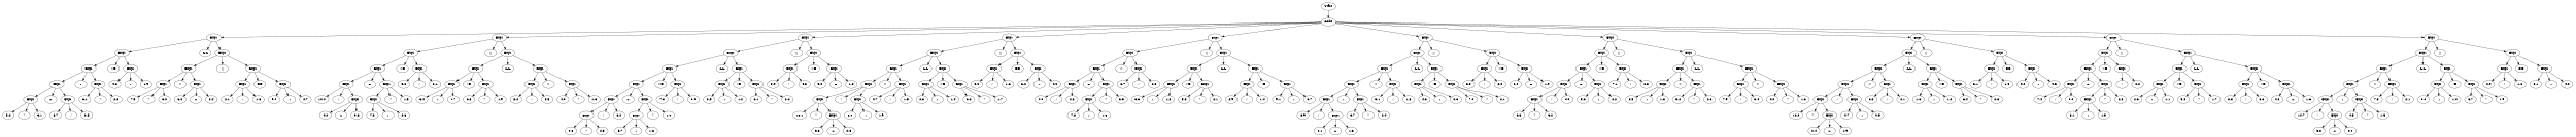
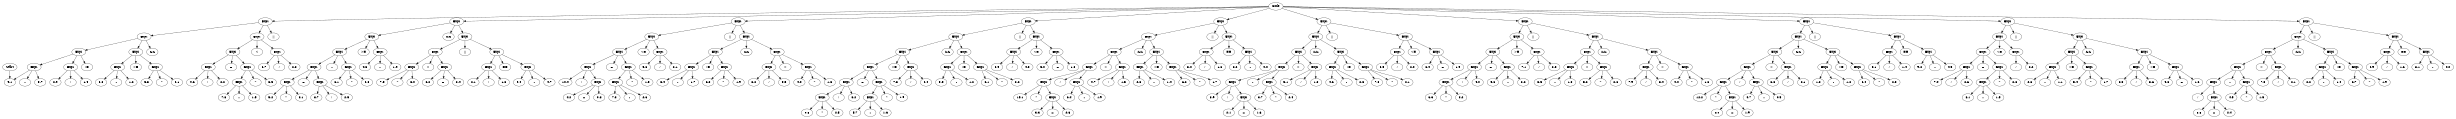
  digraph {
    n1 [label=Start]
    n2 [label=Code]
    n3 [label=Expr]
    n4 [label=Expr]
    n5 [label=Expr]
    n6 [label=Expr]
    n7 [label=Expr]
    n8 [label=Expr]
    n9 [label=Expr]
    n10 [label=Expr]
    n11 [label=Expr]
    n12 [label=Expr]
    n13 [label=Expr]
    n14 [label="&&"]
    n15 [label=Expr]
    n16 [label=Expr]
    n17 [label="||"]
    n18 [label=Expr]
    n19 [label=Expr]
    n20 [label="||"]
    n21 [label=Expr]
    n22 [label=Expr]
    n23 [label="||"]
    n24 [label=Expr]
    n25 [label=Expr]
    n26 [label="||"]
    n27 [label=Expr]
    n28 [label=Expr]
    n29 [label="||"]
    n30 [label=Expr]
    n31 [label=Expr]
    n32 [label="||"]
    n33 [label=Expr]
    n34 [label=Expr]
    n35 [label="||"]
    n36 [label=Expr]
    n37 [label=Expr]
    n38 [label="||"]
    n39 [label=Expr]
    n40 [label=Expr]
    n41 [label="||"]
    n42 [label=Expr]
    n43 [label=Expr]
    n44 [label=">="]
    n45 [label=Expr]
    n46 [label=Expr]
    n47 [label="||"]
    n48 [label=Expr]
    n49 [label=Expr]
    n50 [label="<="]
    n51 [label=Expr]
    n52 [label=Expr]
    n53 [label="&&"]
    n54 [label=Expr]
    n55 [label=Expr]
    n56 [label="&&"]
    n57 [label=Expr]
    n58 [label=Expr]
    n59 [label="<="]
    n60 [label=Expr]
    n61 [label=Expr]
    n62 [label="&&"]
    n63 [label=Expr]
    n64 [label=Expr]
    n65 [label="=="]
    n66 [label=Expr]
    n67 [label=Expr]
    n68 [label="<"]
    n69 [label=Expr]
    n70 [label=Expr]
    n71 [label="&&"]
    n72 [label=Expr]
    n73 [label=Expr]
    n74 [label="&&"]
    n75 [label=Expr]
    n76 [label=Expr]
    n77 [label="<="]
    n78 [label=Expr]
    n79 [label=Expr]
    n80 [label=">="]
    n81 [label=Expr]
    n82 [label=Expr]
    n83 [label="&&"]
    n84 [label=Expr]
    n85 [label=Expr]
    n86 [label="&&"]
    n87 [label=Expr]
    n88 [label=Expr]
    n89 [label="=="]
    n90 [label=Expr]
    n91 [label=Expr]
    n92 [label="<="]
    n93 [label=Expr]
    n94 [label=Expr]
    n95 [label="&&"]
    n96 [label=Expr]
    n97 [label=Expr]
    n98 [label="&&"]
    n99 [label=Expr]
    n100 [label=Expr]
    n101 [label="=="]
    n102 [label=Expr]
    n103 [label=Expr]
    n104 [label="-"]
    n105 [label=Expr]
    n106 [label=4.3]
    n107 [label="-"]
    n108 [label=1.9]
    n109 [label=Expr]
    n110 [label="<"]
    n111 [label=Expr]
    n112 [label=Expr]
    n113 [label="=="]
    n114 [label=Expr]
    n115 [label=Expr]
    n116 [label="+"]
    n117 [label=Expr]
    n118 [label=6.1]
    n119 [label="*"]
    n120 [label=2.8]
    n121 [label=5.2]
    n122 [label="*"]
    n123 [label=3.1]
    n124 [label=8.7]
    n125 [label="/"]
    n126 [label=2.5]
    n127 [label=7.5]
    n128 [label="*"]
    n129 [label=3.0]
    n130 [label=6.2]
    n131 [label="+"]
    n132 [label=2.4]
    n133 [label=2.1]
    n134 [label="/"]
    n135 [label=1.8]
    n136 [label=9.4]
    n137 [label="-"]
    n138 [label=4.7]
    n139 [label=Expr]
    n140 [label="+"]
    n141 [label=Expr]
    n142 [label=5.6]
    n143 [label="/"]
    n144 [label=2.1]
    n145 [label=Expr]
    n146 [label="!="]
    n147 [label=Expr]
    n148 [label=Expr]
    n149 [label=">"]
    n150 [label=Expr]
    n151 [label=10.4]
    n152 [label="/"]
    n153 [label=Expr]
    n154 [label=Expr]
    n155 [label="*"]
    n156 [label=1.5]
    n157 [label=4.2]
    n158 [label="+"]
    n159 [label=0.8]
    n160 [label=7.3]
    n161 [label="-"]
    n162 [label=2.6]
    n163 [label=3.4]
    n164 [label="-"]
    n165 [label=1.7]
    n166 [label=6.8]
    n167 [label="*"]
    n168 [label=1.9]
    n169 [label=8.2]
    n170 [label="/"]
    n171 [label=3.5]
    n172 [label=4.0]
    n173 [label="*"]
    n174 [label=1.3]
    n175 [label=Expr]
    n176 [label=">="]
    n177 [label=Expr]
    n178 [label=Expr]
    n179 [label="!="]
    n180 [label=Expr]
    n181 [label=8.9]
    n182 [label="/"]
    n183 [label=4.3]
    n184 [label=5.0]
    n185 [label="+"]
    n186 [label=1.8]
    n187 [label=Expr]
    n188 [label="+"]
    n189 [label=Expr]
    n190 [label=7.3]
    n191 [label="/"]
    n192 [label=2.4]
    n193 [label=3.5]
    n194 [label="-"]
    n195 [label=1.2]
    n196 [label=6.1]
    n197 [label="*"]
    n198 [label=2.2]
    n199 [label=Expr]
    n200 [label="/"]
    n201 [label=3.2]
    n202 [label=Expr]
    n203 [label="*"]
    n204 [label=1.9]
    n205 [label=9.8]
    n206 [label="*"]
    n207 [label=2.5]
    n208 [label=5.7]
    n209 [label="-"]
    n210 [label=1.6]
    n211 [label=Expr]
    n212 [label=">"]
    n213 [label=Expr]
    n214 [label=Expr]
    n215 [label="<="]
    n216 [label=Expr]
    n217 [label=3.0]
    n218 [label="/"]
    n219 [label=1.6]
    n220 [label=8.2]
    n221 [label="-"]
    n222 [label=4.0]
    n223 [label=Expr]
    n224 [label="/"]
    n225 [label=Expr]
    n226 [label=4.7]
    n227 [label="/"]
    n228 [label=1.5]
    n229 [label=2.8]
    n230 [label="-"]
    n231 [label=1.4]
    n232 [label=6.2]
    n233 [label="*"]
    n234 [label=1.7]
    n235 [label=15.1]
    n236 [label="*"]
    n237 [label=Expr]
    n238 [label=6.4]
    n239 [label="-"]
    n240 [label=1.9]
    n241 [label=3.3]
    n242 [label="+"]
    n243 [label=2.6]
    n244 [label=Expr]
    n245 [label="+"]
    n246 [label=Expr]
    n247 [label=6.7]
    n248 [label="/"]
    n249 [label=2.8]
    n250 [label=Expr]
    n251 [label=">="]
    n252 [label=Expr]
    n253 [label=Expr]
    n254 [label="!="]
    n255 [label=Expr]
    n256 [label=4.6]
    n257 [label="/"]
    n258 [label=2.2]
    n259 [label=Expr]
    n260 [label="*"]
    n261 [label=3.5]
    n262 [label=7.8]
    n263 [label="-"]
    n264 [label=1.5]
    n265 [label=3.6]
    n266 [label="-"]
    n267 [label=1.2]
    n268 [label=5.3]
    n269 [label="*"]
    n270 [label=2.1]
    n271 [label=2.9]
    n272 [label="/"]
    n273 [label=1.4]
    n274 [label=9.1]
    n275 [label="-"]
    n276 [label=3.7]
    n277 [label=Expr]
    n278 [label=">"]
    n279 [label=Expr]
    n280 [label=Expr]
    n281 [label="!="]
    n282 [label=Expr]
    n283 [label=3.5]
    n284 [label="/"]
    n285 [label=2.0]
    n286 [label=6.4]
    n287 [label="+"]
    n288 [label=1.9]
    n289 [label=Expr]
    n290 [label="-"]
    n291 [label=Expr]
    n292 [label=5.1]
    n293 [label="/"]
    n294 [label=1.8]
    n295 [label=4.6]
    n296 [label="-"]
    n297 [label=2.3]
    n298 [label=7.8]
    n299 [label="*"]
    n300 [label=2.1]
    n301 [label=8.9]
    n302 [label="/"]
    n303 [label=Expr]
    n304 [label=3.7]
    n305 [label="*"]
    n306 [label=2.4]
    n307 [label=2.1]
    n308 [label="+"]
    n309 [label=1.6]
    n310 [label=Expr]
    n311 [label="+"]
    n312 [label=Expr]
    n313 [label=7.1]
    n314 [label="/"]
    n315 [label=2.3]
    n316 [label=Expr]
    n317 [label="<"]
    n318 [label=Expr]
    n319 [label=Expr]
    n320 [label=">"]
    n321 [label=Expr]
    n322 [label=Expr]
    n323 [label="/"]
    n324 [label=4.0]
    n325 [label=5.6]
    n326 [label="-"]
    n327 [label=2.2]
    n328 [label=6.3]
    n329 [label="*"]
    n330 [label=3.2]
    n331 [label=3.5]
    n332 [label="-"]
    n333 [label=1.8]
    n334 [label=5.2]
    n335 [label="*"]
    n336 [label=2.6]
    n337 [label=7.9]
    n338 [label="/"]
    n339 [label=3.4]
    n340 [label=4.0]
    n341 [label="*"]
    n342 [label=1.6]
    n343 [label=Expr]
    n344 [label=">"]
    n345 [label=Expr]
    n346 [label=Expr]
    n347 [label="<="]
    n348 [label=Expr]
    n349 [label=3.1]
    n350 [label="/"]
    n351 [label=1.4]
    n352 [label=9.2]
    n353 [label="-"]
    n354 [label=4.5]
    n355 [label=Expr]
    n356 [label="/"]
    n357 [label=Expr]
    n358 [label=6.8]
    n359 [label="/"]
    n360 [label=2.1]
    n361 [label=1.8]
    n362 [label="-"]
    n363 [label=1.2]
    n364 [label=6.4]
    n365 [label="*"]
    n366 [label=2.3]
    n367 [label=12.2]
    n368 [label="*"]
    n369 [label=Expr]
    n370 [label=4.7]
    n371 [label="-"]
    n372 [label=0.5]
    n373 [label=2.4]
    n374 [label="+"]
    n375 [label=1.9]
    n376 [label=Expr]
    n377 [label="+"]
    n378 [label=Expr]
    n379 [label="/"]
    n380 [label=2.2]
    n381 [label=Expr]
    n382 [label=">="]
    n383 [label=Expr]
    n384 [label=Expr]
    n385 [label="<="]
    n386 [label=Expr]
    n387 [label=7.4]
    n388 [label="/"]
    n389 [label=2.6]
    n390 [label=Expr]
    n391 [label="*"]
    n392 [label=2.8]
    n393 [label=8.1]
    n394 [label="-"]
    n395 [label=1.5]
    n396 [label=2.6]
    n397 [label="-"]
    n398 [label=1.1]
    n399 [label=5.4]
    n400 [label="*"]
    n401 [label=1.7]
    n402 [label=8.3]
    n403 [label="/"]
    n404 [label=3.6]
    n405 [label=4.8]
    n406 [label="+"]
    n407 [label=1.6]
    n408 [label=Expr]
    n409 [label=">"]
    n410 [label=Expr]
    n411 [label=Expr]
    n412 [label="!="]
    n413 [label=Expr]
    n414 [label=2.9]
    n415 [label="/"]
    n416 [label=1.6]
    n417 [label=8.1]
    n418 [label="-"]
    n419 [label=4.0]
    n420 [label=Expr]
    n421 [label="-"]
    n422 [label=Expr]
    n423 [label=7.3]
    n424 [label="/"]
    n425 [label=2.1]
    n426 [label=2.2]
    n427 [label="-"]
    n428 [label=1.4]
    n429 [label=6.7]
    n430 [label="*"]
    n431 [label=1.9]
-   n432 [label=14.7]
    n433 [label="/"]
    n434 [label=Expr]
    n435 [label=4.5]
    n436 [label="*"]
    n437 [label=1.5]
    n438 [label=3.8]
    n439 [label="+"]
    n440 [label=2.4]
-   n1 -> n2
+   n1 -> n274
    n2 -> n3
    n2 -> n4
    n2 -> n5
    n2 -> n6
    n2 -> n7
    n2 -> n8
    n2 -> n9
    n2 -> n10
    n2 -> n11
    n2 -> n12
    n3 -> n13
    n3 -> n14
    n3 -> n15
    n4 -> n16
    n4 -> n17
    n4 -> n18
    n5 -> n19
    n5 -> n20
    n5 -> n21
    n6 -> n22
    n6 -> n23
    n6 -> n24
    n7 -> n25
    n7 -> n26
    n7 -> n27
    n8 -> n28
    n8 -> n29
    n8 -> n30
    n9 -> n31
    n9 -> n32
    n9 -> n33
    n10 -> n34
    n10 -> n35
    n10 -> n36
    n11 -> n37
    n11 -> n38
    n11 -> n39
    n12 -> n40
    n12 -> n41
    n12 -> n42
    n13 -> n43
    n13 -> n44
    n13 -> n45
    n15 -> n46
    n15 -> n47
    n15 -> n48
    n16 -> n49
    n16 -> n50
    n16 -> n51
    n18 -> n52
    n18 -> n53
    n18 -> n54
    n19 -> n55
    n19 -> n56
    n19 -> n57
    n21 -> n58
    n21 -> n59
    n21 -> n60
    n22 -> n61
    n22 -> n62
    n22 -> n63
    n24 -> n64
    n24 -> n65
    n24 -> n66
    n25 -> n67
    n25 -> n68
    n25 -> n69
    n27 -> n70
    n27 -> n71
    n27 -> n72
    n28 -> n73
    n28 -> n74
    n28 -> n75
    n30 -> n76
    n30 -> n77
    n30 -> n78
    n31 -> n79
    n31 -> n80
    n31 -> n81
    n33 -> n82
    n33 -> n83
    n33 -> n84
    n34 -> n85
    n34 -> n86
    n34 -> n87
    n36 -> n88
    n36 -> n89
    n36 -> n90
    n37 -> n91
    n37 -> n92
    n37 -> n93
    n39 -> n94
    n39 -> n95
    n39 -> n96
    n40 -> n97
    n40 -> n98
    n40 -> n99
    n42 -> n100
    n42 -> n101
    n42 -> n102
    n43 -> n103
    n43 -> n104
    n43 -> n105
    n45 -> n106
    n45 -> n107
    n45 -> n108
    n46 -> n109
    n46 -> n110
    n46 -> n111
    n48 -> n112
    n48 -> n113
    n48 -> n114
    n49 -> n139
    n49 -> n140
    n49 -> n141
    n51 -> n142
    n51 -> n143
    n51 -> n144
    n52 -> n145
    n52 -> n146
    n52 -> n147
    n54 -> n148
    n54 -> n149
    n54 -> n150
    n55 -> n175
    n55 -> n176
    n55 -> n177
    n57 -> n178
    n57 -> n179
    n57 -> n180
    n58 -> n181
    n58 -> n182
    n58 -> n183
    n60 -> n184
    n60 -> n185
    n60 -> n186
    n61 -> n211
    n61 -> n212
    n61 -> n213
    n63 -> n214
    n63 -> n215
    n63 -> n216
    n64 -> n217
    n64 -> n218
    n64 -> n219
    n66 -> n220
    n66 -> n221
    n66 -> n222
    n67 -> n244
    n67 -> n245
    n67 -> n246
    n69 -> n247
    n69 -> n248
    n69 -> n249
    n70 -> n250
    n70 -> n251
    n70 -> n252
    n72 -> n253
    n72 -> n254
    n72 -> n255
    n73 -> n277
    n73 -> n278
    n73 -> n279
    n75 -> n280
    n75 -> n281
    n75 -> n282
    n76 -> n283
    n76 -> n284
    n76 -> n285
    n78 -> n286
    n78 -> n287
    n78 -> n288
    n79 -> n310
    n79 -> n311
    n79 -> n312
    n81 -> n313
    n81 -> n314
    n81 -> n315
    n82 -> n316
    n82 -> n317
    n82 -> n318
    n84 -> n319
    n84 -> n320
    n84 -> n321
    n85 -> n343
    n85 -> n344
    n85 -> n345
    n87 -> n346
    n87 -> n347
    n87 -> n348
    n88 -> n349
    n88 -> n350
    n88 -> n351
    n90 -> n352
    n90 -> n353
    n90 -> n354
    n91 -> n376
    n91 -> n377
    n91 -> n378
    n93 -> n379
    n93 -> n380
    n94 -> n381
    n94 -> n382
    n94 -> n383
    n96 -> n384
    n96 -> n385
    n96 -> n386
    n97 -> n408
    n97 -> n409
    n97 -> n410
    n99 -> n411
    n99 -> n412
    n99 -> n413
    n100 -> n414
    n100 -> n415
    n100 -> n416
    n102 -> n417
    n102 -> n418
    n102 -> n419
    n103 -> n115
    n103 -> n116
    n103 -> n117
    n105 -> n118
    n105 -> n119
    n105 -> n120
    n109 -> n127
    n109 -> n128
    n109 -> n129
    n111 -> n130
    n111 -> n131
    n111 -> n132
    n112 -> n133
    n112 -> n134
    n112 -> n135
    n114 -> n136
    n114 -> n137
    n114 -> n138
    n115 -> n121
    n115 -> n122
    n115 -> n123
    n117 -> n124
    n117 -> n125
    n117 -> n126
    n139 -> n151
    n139 -> n152
    n139 -> n153
    n141 -> n154
    n141 -> n155
    n141 -> n156
    n145 -> n163
    n145 -> n164
    n145 -> n165
    n147 -> n166
    n147 -> n167
    n147 -> n168
    n148 -> n169
    n148 -> n170
    n148 -> n171
    n150 -> n172
    n150 -> n173
    n150 -> n174
    n153 -> n157
    n153 -> n158
    n153 -> n159
    n154 -> n160
    n154 -> n161
    n154 -> n162
    n175 -> n187
    n175 -> n188
    n175 -> n189
    n177 -> n190
    n177 -> n191
    n177 -> n192
    n178 -> n193
    n178 -> n194
    n178 -> n195
    n180 -> n196
    n180 -> n197
    n180 -> n198
    n187 -> n199
    n187 -> n200
    n187 -> n201
    n189 -> n202
    n189 -> n203
    n189 -> n204
    n199 -> n205
    n199 -> n206
    n199 -> n207
    n202 -> n208
    n202 -> n209
    n202 -> n210
    n211 -> n223
    n211 -> n224
    n211 -> n225
    n213 -> n226
    n213 -> n227
    n213 -> n228
    n214 -> n229
    n214 -> n230
    n214 -> n231
    n216 -> n232
    n216 -> n233
    n216 -> n234
    n223 -> n235
    n223 -> n236
    n223 -> n237
    n225 -> n238
    n225 -> n239
    n225 -> n240
    n237 -> n241
    n237 -> n242
    n237 -> n243
    n244 -> n256
    n244 -> n257
    n244 -> n258
    n246 -> n259
    n246 -> n260
    n246 -> n261
    n250 -> n265
    n250 -> n266
    n250 -> n267
    n252 -> n268
    n252 -> n269
    n252 -> n270
    n253 -> n271
    n253 -> n272
    n253 -> n273
    n255 -> n274
    n255 -> n275
    n255 -> n276
    n259 -> n262
    n259 -> n263
    n259 -> n264
    n277 -> n289
    n277 -> n290
    n277 -> n291
    n279 -> n292
    n279 -> n293
    n279 -> n294
    n280 -> n295
    n280 -> n296
    n280 -> n297
    n282 -> n298
    n282 -> n299
    n282 -> n300
    n289 -> n301
    n289 -> n302
    n289 -> n303
    n291 -> n304
    n291 -> n305
    n291 -> n306
    n303 -> n307
    n303 -> n308
    n303 -> n309
    n310 -> n322
    n310 -> n323
    n310 -> n324
    n312 -> n325
    n312 -> n326
    n312 -> n327
    n316 -> n331
    n316 -> n332
    n316 -> n333
    n318 -> n334
    n318 -> n335
    n318 -> n336
    n319 -> n337
    n319 -> n338
    n319 -> n339
    n321 -> n340
    n321 -> n341
    n321 -> n342
    n322 -> n328
    n322 -> n329
    n322 -> n330
    n343 -> n355
    n343 -> n356
    n343 -> n357
    n345 -> n358
    n345 -> n359
    n345 -> n360
    n346 -> n361
    n346 -> n362
    n346 -> n363
    n348 -> n364
    n348 -> n365
    n348 -> n366
    n355 -> n367
    n355 -> n368
    n355 -> n369
    n357 -> n370
    n357 -> n371
    n357 -> n372
    n369 -> n373
    n369 -> n374
    n369 -> n375
    n376 -> n387
    n376 -> n388
    n376 -> n389
    n378 -> n390
    n378 -> n391
    n378 -> n392
    n381 -> n396
    n381 -> n397
    n381 -> n398
    n383 -> n399
    n383 -> n400
    n383 -> n401
    n384 -> n402
    n384 -> n403
    n384 -> n404
    n386 -> n405
    n386 -> n406
    n386 -> n407
    n390 -> n393
    n390 -> n394
    n390 -> n395
    n408 -> n420
    n408 -> n421
    n408 -> n422
    n410 -> n423
    n410 -> n424
    n410 -> n425
    n411 -> n426
    n411 -> n427
    n411 -> n428
    n413 -> n429
    n413 -> n430
    n413 -> n431
-   n420 -> n432
    n420 -> n433
    n420 -> n434
    n422 -> n435
    n422 -> n436
    n422 -> n437
    n434 -> n438
    n434 -> n439
    n434 -> n440
  }
